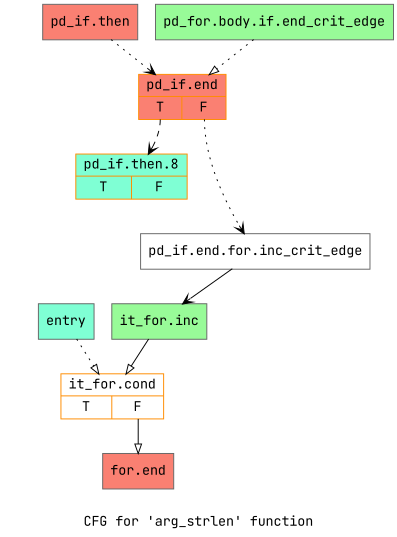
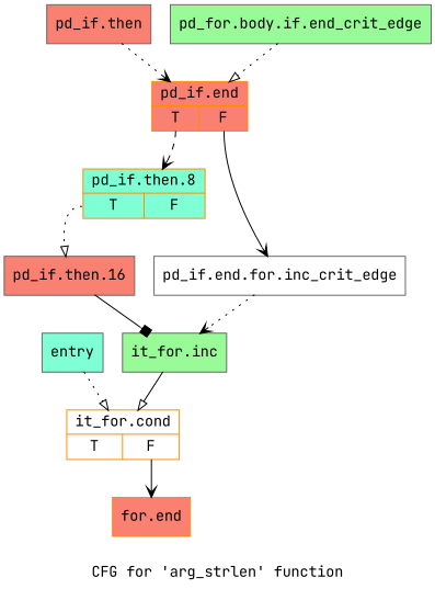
  digraph {
    fontname="JetBrains Mono"
    label="CFG for 'arg_strlen' function"
    node [color=gray40 fillcolor=salmon fontname="JetBrains Mono" shape=record style=filled]
    edge [arrowhead=vee fontname="JetBrains Mono" style=solid]
    n1 [fillcolor=aquamarine label="{entry}"]
    n2 [color=darkorange fillcolor=white label="{it_for.cond|{<s0>T|<s1>F}}"]
-   n3 [label="{for.end}"]
+   n3 [color=darkorange label="{for.end}"]
    n4 [label="{pd_if.then}"]
    n5 [color=darkorange label="{pd_if.end|{<s0>T|<s1>F}}"]
    n6 [fillcolor=palegreen label="{pd_for.body.if.end_crit_edge}"]
    n7 [color=darkorange fillcolor=aquamarine label="{pd_if.then.8|{<s0>T|<s1>F}}"]
    n8 [fillcolor=white label="{pd_if.end.for.inc_crit_edge}"]
+   n9 [label="{pd_if.then.16}"]
    n10 [fillcolor=palegreen label="{it_for.inc}"]
    n1 -> n2 [arrowhead=onormal style=dotted]
-   n2 -> n3 [arrowhead=onormal tailport=s1]
+   n2 -> n3 [tailport=s1]
    n4 -> n5 [style=dotted]
    n5 -> n7 [style=dashed tailport=s0]
-   n5 -> n8 [style=dotted tailport=s1]
+   n5 -> n8 [tailport=s1]
    n6 -> n5 [arrowhead=onormal style=dotted]
-   n8 -> n10
+   n7 -> n9 [arrowhead=onormal style=dotted tailport=s0]
+   n8 -> n10 [style=dotted]
+   n9 -> n10 [arrowhead=box]
    n10 -> n2 [arrowhead=onormal]
  }
